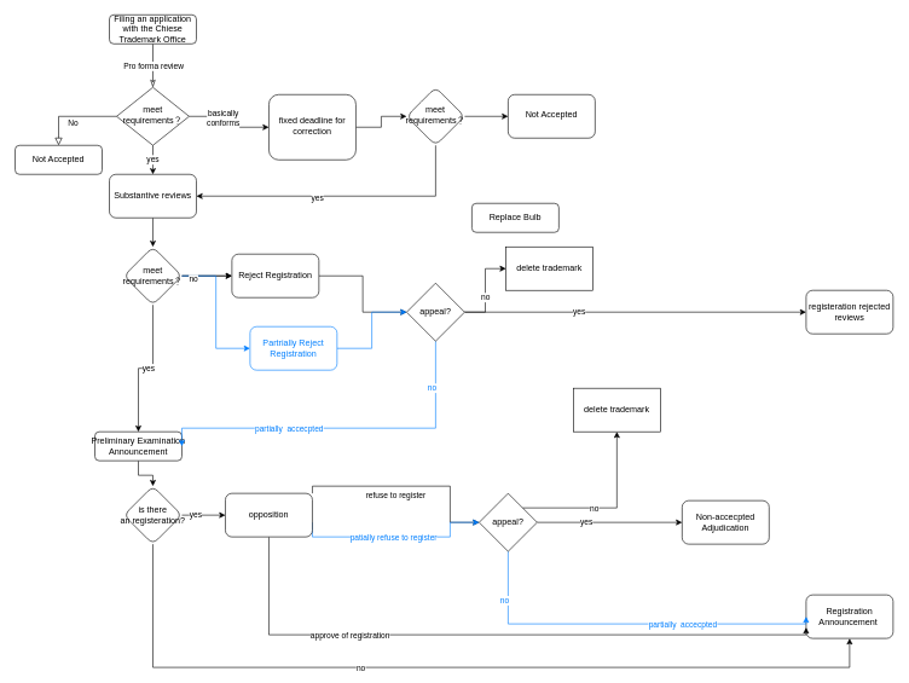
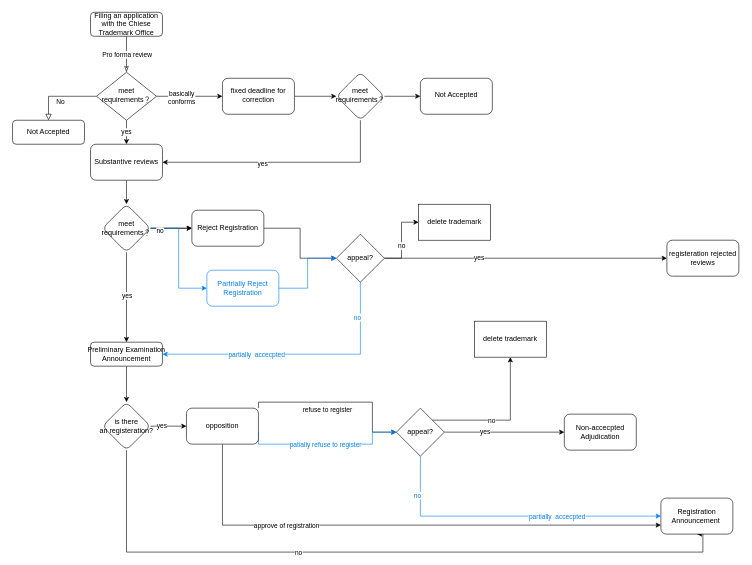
  <mxCell id="0" />
  <mxCell id="1" parent="0" />
  <mxCell id="2" value="" style="rounded=0;html=1;jettySize=auto;orthogonalLoop=1;fontSize=11;endArrow=classicThin;endFill=0;endSize=8;strokeWidth=1;shadow=0;labelBackgroundColor=none;edgeStyle=orthogonalEdgeStyle;" parent="1" source="4" target="9" edge="1"><mxGeometry relative="1" as="geometry" /></mxCell>
  <mxCell id="3" value="Pro forma review" style="edgeLabel;html=1;align=center;verticalAlign=middle;resizable=0;points=[];" vertex="1" connectable="0" parent="2"><mxGeometry x="-0.44" relative="1" as="geometry"><mxPoint y="13" as="offset" /></mxGeometry></mxCell>
  <mxCell id="4" value="Filing an application with the Chiese Trademark Office" style="rounded=1;whiteSpace=wrap;html=1;fontSize=12;glass=0;strokeWidth=1;shadow=0;" parent="1" vertex="1"><mxGeometry x="150" y="20" width="120" height="40" as="geometry" /></mxCell>
  <mxCell id="5" value="No" style="edgeStyle=orthogonalEdgeStyle;rounded=0;html=1;jettySize=auto;orthogonalLoop=1;fontSize=11;endArrow=block;endFill=0;endSize=8;strokeWidth=1;shadow=0;labelBackgroundColor=none;entryX=0.5;entryY=0;entryDx=0;entryDy=0;" parent="1" source="9" target="10" edge="1"><mxGeometry y="10" relative="1" as="geometry"><mxPoint as="offset" /></mxGeometry></mxCell>
  <mxCell id="6" value="" style="edgeStyle=orthogonalEdgeStyle;rounded=0;orthogonalLoop=1;jettySize=auto;html=1;" edge="1" parent="1" source="9" target="15"><mxGeometry relative="1" as="geometry" /></mxCell>
  <mxCell id="7" value="basically &lt;br&gt;conforms" style="edgeLabel;html=1;align=center;verticalAlign=middle;resizable=0;points=[];" vertex="1" connectable="0" parent="6"><mxGeometry x="-0.257" y="-1" relative="1" as="geometry"><mxPoint y="1" as="offset" /></mxGeometry></mxCell>
  <mxCell id="8" value="yes" style="edgeStyle=orthogonalEdgeStyle;rounded=0;orthogonalLoop=1;jettySize=auto;html=1;" edge="1" parent="1" source="9" target="21"><mxGeometry relative="1" as="geometry"><mxPoint x="210" y="230" as="targetPoint" /></mxGeometry></mxCell>
  <mxCell id="9" value="meet requirements？" style="rhombus;whiteSpace=wrap;html=1;shadow=0;fontFamily=Helvetica;fontSize=12;align=center;strokeWidth=1;spacing=6;spacingTop=-4;" parent="1" vertex="1"><mxGeometry x="160" y="120" width="100" height="80" as="geometry" /></mxCell>
  <mxCell id="10" value="Not Accepted" style="rounded=1;whiteSpace=wrap;html=1;fontSize=12;glass=0;strokeWidth=1;shadow=0;" parent="1" vertex="1"><mxGeometry x="20" y="200" width="120" height="40" as="geometry" /></mxCell>
  <mxCell id="11" value="" style="edgeStyle=orthogonalEdgeStyle;rounded=0;orthogonalLoop=1;jettySize=auto;html=1;" edge="1" parent="1" source="12" target="48"><mxGeometry relative="1" as="geometry" /></mxCell>
- <mxCell id="12" value="Preliminary&amp;nbsp;Examination Announcement" style="rounded=1;whiteSpace=wrap;html=1;fontSize=12;glass=0;strokeWidth=1;shadow=0;" parent="1" vertex="1"><mxGeometry x="130" y="595" width="120" height="40" as="geometry" /></mxCell>
- <mxCell id="13" value="Replace Bulb" style="rounded=1;whiteSpace=wrap;html=1;fontSize=12;glass=0;strokeWidth=1;shadow=0;" parent="1" vertex="1"><mxGeometry x="650" y="280" width="120" height="40" as="geometry" /></mxCell>
+ <mxCell id="12" value="Preliminary&amp;nbsp;Examination Announcement" style="rounded=1;whiteSpace=wrap;html=1;fontSize=12;glass=0;strokeWidth=1;shadow=0;" parent="1" vertex="1"><mxGeometry x="150" y="570" width="120" height="40" as="geometry" /></mxCell>
  <mxCell id="14" value="" style="edgeStyle=orthogonalEdgeStyle;rounded=0;orthogonalLoop=1;jettySize=auto;html=1;" edge="1" parent="1" source="15" target="19"><mxGeometry relative="1" as="geometry" /></mxCell>
- <mxCell id="15" value="fixed deadline for correction" style="rounded=1;whiteSpace=wrap;html=1;shadow=0;strokeWidth=1;spacing=6;spacingTop=-4;" vertex="1" parent="1"><mxGeometry x="370" y="130" width="120" height="90" as="geometry" /></mxCell>
+ <mxCell id="15" value="fixed deadline for correction" style="rounded=1;whiteSpace=wrap;html=1;shadow=0;strokeWidth=1;spacing=6;spacingTop=-4;" vertex="1" parent="1"><mxGeometry x="370" y="130" width="120" height="60" as="geometry" /></mxCell>
  <mxCell id="16" style="edgeStyle=orthogonalEdgeStyle;rounded=0;orthogonalLoop=1;jettySize=auto;html=1;exitX=0.5;exitY=1;exitDx=0;exitDy=0;entryX=1;entryY=0.5;entryDx=0;entryDy=0;" edge="1" parent="1" source="19" target="21"><mxGeometry relative="1" as="geometry" /></mxCell>
  <mxCell id="17" value="yes" style="edgeLabel;html=1;align=center;verticalAlign=middle;resizable=0;points=[];" vertex="1" connectable="0" parent="16"><mxGeometry x="0.17" y="1" relative="1" as="geometry"><mxPoint as="offset" /></mxGeometry></mxCell>
  <mxCell id="18" value="" style="edgeStyle=orthogonalEdgeStyle;rounded=0;orthogonalLoop=1;jettySize=auto;html=1;" edge="1" parent="1" source="19" target="22"><mxGeometry relative="1" as="geometry" /></mxCell>
  <mxCell id="19" value="meet requirements？" style="rhombus;whiteSpace=wrap;html=1;rounded=1;shadow=0;strokeWidth=1;spacing=6;spacingTop=-4;" vertex="1" parent="1"><mxGeometry x="560" y="120" width="80" height="80" as="geometry" /></mxCell>
  <mxCell id="20" value="" style="edgeStyle=orthogonalEdgeStyle;rounded=0;orthogonalLoop=1;jettySize=auto;html=1;" edge="1" parent="1" source="21" target="29"><mxGeometry relative="1" as="geometry" /></mxCell>
  <mxCell id="21" value="Substantive reviews" style="rounded=1;whiteSpace=wrap;html=1;" vertex="1" parent="1"><mxGeometry x="150" y="240" width="120" height="60" as="geometry" /></mxCell>
  <mxCell id="22" value="Not Accepted" style="whiteSpace=wrap;html=1;rounded=1;shadow=0;strokeWidth=1;spacing=6;spacingTop=-4;" vertex="1" parent="1"><mxGeometry x="700" y="130" width="120" height="60" as="geometry" /></mxCell>
  <mxCell id="23" value="" style="edgeStyle=orthogonalEdgeStyle;rounded=0;orthogonalLoop=1;jettySize=auto;html=1;" edge="1" parent="1" source="29" target="31"><mxGeometry relative="1" as="geometry" /></mxCell>
  <mxCell id="24" value="" style="edgeStyle=orthogonalEdgeStyle;rounded=0;orthogonalLoop=1;jettySize=auto;html=1;" edge="1" parent="1" source="29" target="31"><mxGeometry relative="1" as="geometry" /></mxCell>
  <mxCell id="25" style="edgeStyle=orthogonalEdgeStyle;rounded=0;orthogonalLoop=1;jettySize=auto;html=1;entryX=0;entryY=0.5;entryDx=0;entryDy=0;strokeColor=#007FFF;" edge="1" parent="1" source="29" target="33"><mxGeometry relative="1" as="geometry"><mxPoint x="310" y="460" as="targetPoint" /></mxGeometry></mxCell>
  <mxCell id="26" value="no" style="edgeLabel;html=1;align=center;verticalAlign=middle;resizable=0;points=[];" vertex="1" connectable="0" parent="25"><mxGeometry x="-0.845" y="-3" relative="1" as="geometry"><mxPoint y="1" as="offset" /></mxGeometry></mxCell>
  <mxCell id="27" style="edgeStyle=orthogonalEdgeStyle;rounded=0;orthogonalLoop=1;jettySize=auto;html=1;" edge="1" parent="1" source="29" target="12"><mxGeometry relative="1" as="geometry" /></mxCell>
  <mxCell id="28" value="yes" style="edgeLabel;html=1;align=center;verticalAlign=middle;resizable=0;points=[];" vertex="1" connectable="0" parent="27"><mxGeometry x="-0.04" relative="1" as="geometry"><mxPoint as="offset" /></mxGeometry></mxCell>
  <mxCell id="29" value="meet requirements？" style="rhombus;whiteSpace=wrap;html=1;rounded=1;" vertex="1" parent="1"><mxGeometry x="170" y="340" width="80" height="80" as="geometry" /></mxCell>
  <mxCell id="30" value="" style="edgeStyle=orthogonalEdgeStyle;rounded=0;orthogonalLoop=1;jettySize=auto;html=1;" edge="1" parent="1" source="31" target="41"><mxGeometry relative="1" as="geometry"><mxPoint x="544" y="380" as="targetPoint" /></mxGeometry></mxCell>
  <mxCell id="31" value="Reject Registration" style="whiteSpace=wrap;html=1;rounded=1;" vertex="1" parent="1"><mxGeometry x="319" y="350" width="120" height="60" as="geometry" /></mxCell>
  <mxCell id="32" style="edgeStyle=orthogonalEdgeStyle;rounded=0;orthogonalLoop=1;jettySize=auto;html=1;entryX=0;entryY=0.5;entryDx=0;entryDy=0;strokeColor=#007FFF;" edge="1" parent="1" source="33" target="41"><mxGeometry relative="1" as="geometry" /></mxCell>
  <mxCell id="33" value="&lt;font color=&quot;#007fff&quot;&gt;Partrially&amp;nbsp;Reject Registration&lt;/font&gt;" style="rounded=1;whiteSpace=wrap;html=1;strokeColor=#007FFF;" vertex="1" parent="1"><mxGeometry x="344" y="450" width="120" height="60" as="geometry" /></mxCell>
  <mxCell id="34" value="" style="edgeStyle=orthogonalEdgeStyle;rounded=0;orthogonalLoop=1;jettySize=auto;html=1;" edge="1" parent="1" source="41" target="42"><mxGeometry relative="1" as="geometry" /></mxCell>
  <mxCell id="35" value="no" style="edgeLabel;html=1;align=center;verticalAlign=middle;resizable=0;points=[];" vertex="1" connectable="0" parent="34"><mxGeometry x="-0.167" relative="1" as="geometry"><mxPoint as="offset" /></mxGeometry></mxCell>
  <mxCell id="36" value="" style="edgeStyle=orthogonalEdgeStyle;rounded=0;orthogonalLoop=1;jettySize=auto;html=1;" edge="1" parent="1" source="41" target="43"><mxGeometry relative="1" as="geometry" /></mxCell>
  <mxCell id="37" value="yes" style="edgeLabel;html=1;align=center;verticalAlign=middle;resizable=0;points=[];" vertex="1" connectable="0" parent="36"><mxGeometry x="-0.333" y="2" relative="1" as="geometry"><mxPoint as="offset" /></mxGeometry></mxCell>
  <mxCell id="38" style="edgeStyle=orthogonalEdgeStyle;rounded=0;orthogonalLoop=1;jettySize=auto;html=1;entryX=1;entryY=0.5;entryDx=0;entryDy=0;strokeColor=#007FFF;" edge="1" parent="1" source="41" target="12"><mxGeometry relative="1" as="geometry"><Array as="points"><mxPoint x="600" y="590" /></Array></mxGeometry></mxCell>
  <mxCell id="39" value="no" style="edgeLabel;html=1;align=center;verticalAlign=middle;resizable=0;points=[];fontColor=#007FFF;" vertex="1" connectable="0" parent="38"><mxGeometry x="-0.742" y="-6" relative="1" as="geometry"><mxPoint as="offset" /></mxGeometry></mxCell>
  <mxCell id="40" value="partially&amp;nbsp; accecpted" style="edgeLabel;html=1;align=center;verticalAlign=middle;resizable=0;points=[];fontColor=#007FFF;" vertex="1" connectable="0" parent="38"><mxGeometry x="0.307" relative="1" as="geometry"><mxPoint as="offset" /></mxGeometry></mxCell>
  <mxCell id="41" value="appeal?" style="rhombus;whiteSpace=wrap;html=1;" vertex="1" parent="1"><mxGeometry x="560" y="390" width="80" height="80" as="geometry" /></mxCell>
  <mxCell id="42" value="delete trademark" style="whiteSpace=wrap;html=1;" vertex="1" parent="1"><mxGeometry x="697" y="340" width="120" height="60" as="geometry" /></mxCell>
  <mxCell id="43" value="registeration rejected reviews" style="rounded=1;whiteSpace=wrap;html=1;" vertex="1" parent="1"><mxGeometry x="1111" y="400" width="120" height="60" as="geometry" /></mxCell>
  <mxCell id="44" value="" style="edgeStyle=orthogonalEdgeStyle;rounded=0;orthogonalLoop=1;jettySize=auto;html=1;entryX=0.5;entryY=1;entryDx=0;entryDy=0;" edge="1" parent="1" source="48" target="49"><mxGeometry relative="1" as="geometry"><Array as="points"><mxPoint x="210" y="920" /><mxPoint x="1171" y="920" /></Array></mxGeometry></mxCell>
  <mxCell id="45" value="no" style="edgeLabel;html=1;align=center;verticalAlign=middle;resizable=0;points=[];" vertex="1" connectable="0" parent="44"><mxGeometry x="-0.222" relative="1" as="geometry"><mxPoint as="offset" /></mxGeometry></mxCell>
  <mxCell id="46" value="" style="edgeStyle=orthogonalEdgeStyle;rounded=0;orthogonalLoop=1;jettySize=auto;html=1;" edge="1" parent="1" source="48" target="56"><mxGeometry relative="1" as="geometry" /></mxCell>
  <mxCell id="47" value="yes" style="edgeLabel;html=1;align=center;verticalAlign=middle;resizable=0;points=[];" vertex="1" connectable="0" parent="46"><mxGeometry x="-0.4" y="1" relative="1" as="geometry"><mxPoint as="offset" /></mxGeometry></mxCell>
  <mxCell id="48" value="is there an&amp;nbsp;&lt;span style=&quot;background-color: initial;&quot;&gt;registeration?&lt;/span&gt;" style="rhombus;whiteSpace=wrap;html=1;rounded=1;glass=0;strokeWidth=1;shadow=0;" vertex="1" parent="1"><mxGeometry x="170" y="670" width="80" height="80" as="geometry" /></mxCell>
- <mxCell id="49" value="Registration Announcement&amp;nbsp;" style="whiteSpace=wrap;html=1;rounded=1;glass=0;strokeWidth=1;shadow=0;" vertex="1" parent="1"><mxGeometry x="1111" y="820" width="120" height="60" as="geometry" /></mxCell>
+ <mxCell id="49" value="Registration Announcement&amp;nbsp;" style="whiteSpace=wrap;html=1;rounded=1;glass=0;strokeWidth=1;shadow=0;" vertex="1" parent="1"><mxGeometry x="1101" y="830" width="120" height="60" as="geometry" /></mxCell>
  <mxCell id="50" style="edgeStyle=orthogonalEdgeStyle;rounded=0;orthogonalLoop=1;jettySize=auto;html=1;entryX=0;entryY=0.75;entryDx=0;entryDy=0;" edge="1" parent="1" source="56" target="49"><mxGeometry relative="1" as="geometry"><Array as="points"><mxPoint x="370" y="875" /></Array></mxGeometry></mxCell>
  <mxCell id="51" value="approve of registration" style="edgeLabel;html=1;align=center;verticalAlign=middle;resizable=0;points=[];" vertex="1" connectable="0" parent="50"><mxGeometry x="-0.444" relative="1" as="geometry"><mxPoint as="offset" /></mxGeometry></mxCell>
  <mxCell id="52" value="" style="edgeStyle=orthogonalEdgeStyle;rounded=0;orthogonalLoop=1;jettySize=auto;html=1;entryX=0;entryY=0.5;entryDx=0;entryDy=0;" edge="1" parent="1" source="56" target="64"><mxGeometry relative="1" as="geometry"><mxPoint x="740" y="700" as="targetPoint" /><Array as="points"><mxPoint x="430" y="670" /><mxPoint x="620" y="670" /><mxPoint x="620" y="720" /></Array></mxGeometry></mxCell>
  <mxCell id="53" value="refuse to register" style="edgeLabel;html=1;align=center;verticalAlign=middle;resizable=0;points=[];" vertex="1" connectable="0" parent="52"><mxGeometry x="0.46" relative="1" as="geometry"><mxPoint x="-76" as="offset" /></mxGeometry></mxCell>
  <mxCell id="54" value="" style="edgeStyle=orthogonalEdgeStyle;rounded=0;orthogonalLoop=1;jettySize=auto;html=1;entryX=0;entryY=0.5;entryDx=0;entryDy=0;strokeColor=#007FFF;" edge="1" parent="1" target="64"><mxGeometry x="-0.185" y="-30" relative="1" as="geometry"><mxPoint x="430" y="720" as="sourcePoint" /><mxPoint x="760" y="720" as="targetPoint" /><Array as="points"><mxPoint x="430" y="740" /><mxPoint x="620" y="740" /></Array><mxPoint as="offset" /></mxGeometry></mxCell>
  <mxCell id="55" value="&lt;font color=&quot;#007fff&quot;&gt;patially refuse to register&lt;/font&gt;" style="edgeLabel;html=1;align=center;verticalAlign=middle;resizable=0;points=[];" vertex="1" connectable="0" parent="54"><mxGeometry x="-0.078" y="2" relative="1" as="geometry"><mxPoint x="7" y="2" as="offset" /></mxGeometry></mxCell>
  <mxCell id="56" value="opposition" style="whiteSpace=wrap;html=1;rounded=1;glass=0;strokeWidth=1;shadow=0;" vertex="1" parent="1"><mxGeometry x="310" y="680" width="120" height="60" as="geometry" /></mxCell>
  <mxCell id="57" value="" style="edgeStyle=orthogonalEdgeStyle;rounded=0;orthogonalLoop=1;jettySize=auto;html=1;" edge="1" parent="1" source="64" target="65"><mxGeometry relative="1" as="geometry"><Array as="points"><mxPoint x="850" y="700" /></Array></mxGeometry></mxCell>
  <mxCell id="58" value="no" style="edgeLabel;html=1;align=center;verticalAlign=middle;resizable=0;points=[];" vertex="1" connectable="0" parent="57"><mxGeometry x="-0.167" relative="1" as="geometry"><mxPoint as="offset" /></mxGeometry></mxCell>
  <mxCell id="59" value="" style="edgeStyle=orthogonalEdgeStyle;rounded=0;orthogonalLoop=1;jettySize=auto;html=1;" edge="1" parent="1" source="64" target="66"><mxGeometry relative="1" as="geometry" /></mxCell>
  <mxCell id="60" value="yes" style="edgeLabel;html=1;align=center;verticalAlign=middle;resizable=0;points=[];" vertex="1" connectable="0" parent="59"><mxGeometry x="-0.333" y="2" relative="1" as="geometry"><mxPoint as="offset" /></mxGeometry></mxCell>
  <mxCell id="61" style="edgeStyle=orthogonalEdgeStyle;rounded=0;orthogonalLoop=1;jettySize=auto;html=1;entryX=0;entryY=0.5;entryDx=0;entryDy=0;strokeColor=#007FFF;" edge="1" parent="1" source="64" target="49"><mxGeometry relative="1" as="geometry"><mxPoint x="464" y="970" as="targetPoint" /><Array as="points"><mxPoint x="700" y="860" /></Array></mxGeometry></mxCell>
  <mxCell id="62" value="no" style="edgeLabel;html=1;align=center;verticalAlign=middle;resizable=0;points=[];fontColor=#007FFF;" vertex="1" connectable="0" parent="61"><mxGeometry x="-0.742" y="-6" relative="1" as="geometry"><mxPoint as="offset" /></mxGeometry></mxCell>
  <mxCell id="63" value="partially&amp;nbsp; accecpted" style="edgeLabel;html=1;align=center;verticalAlign=middle;resizable=0;points=[];fontColor=#007FFF;" vertex="1" connectable="0" parent="61"><mxGeometry x="0.307" relative="1" as="geometry"><mxPoint as="offset" /></mxGeometry></mxCell>
  <mxCell id="64" value="appeal?" style="rhombus;whiteSpace=wrap;html=1;" vertex="1" parent="1"><mxGeometry x="660" y="680" width="80" height="80" as="geometry" /></mxCell>
  <mxCell id="65" value="delete trademark" style="whiteSpace=wrap;html=1;" vertex="1" parent="1"><mxGeometry x="790" y="535" width="120" height="60" as="geometry" /></mxCell>
  <mxCell id="66" value="Non-accecpted Adjudication" style="rounded=1;whiteSpace=wrap;html=1;" vertex="1" parent="1"><mxGeometry x="940" y="690" width="120" height="60" as="geometry" /></mxCell>
